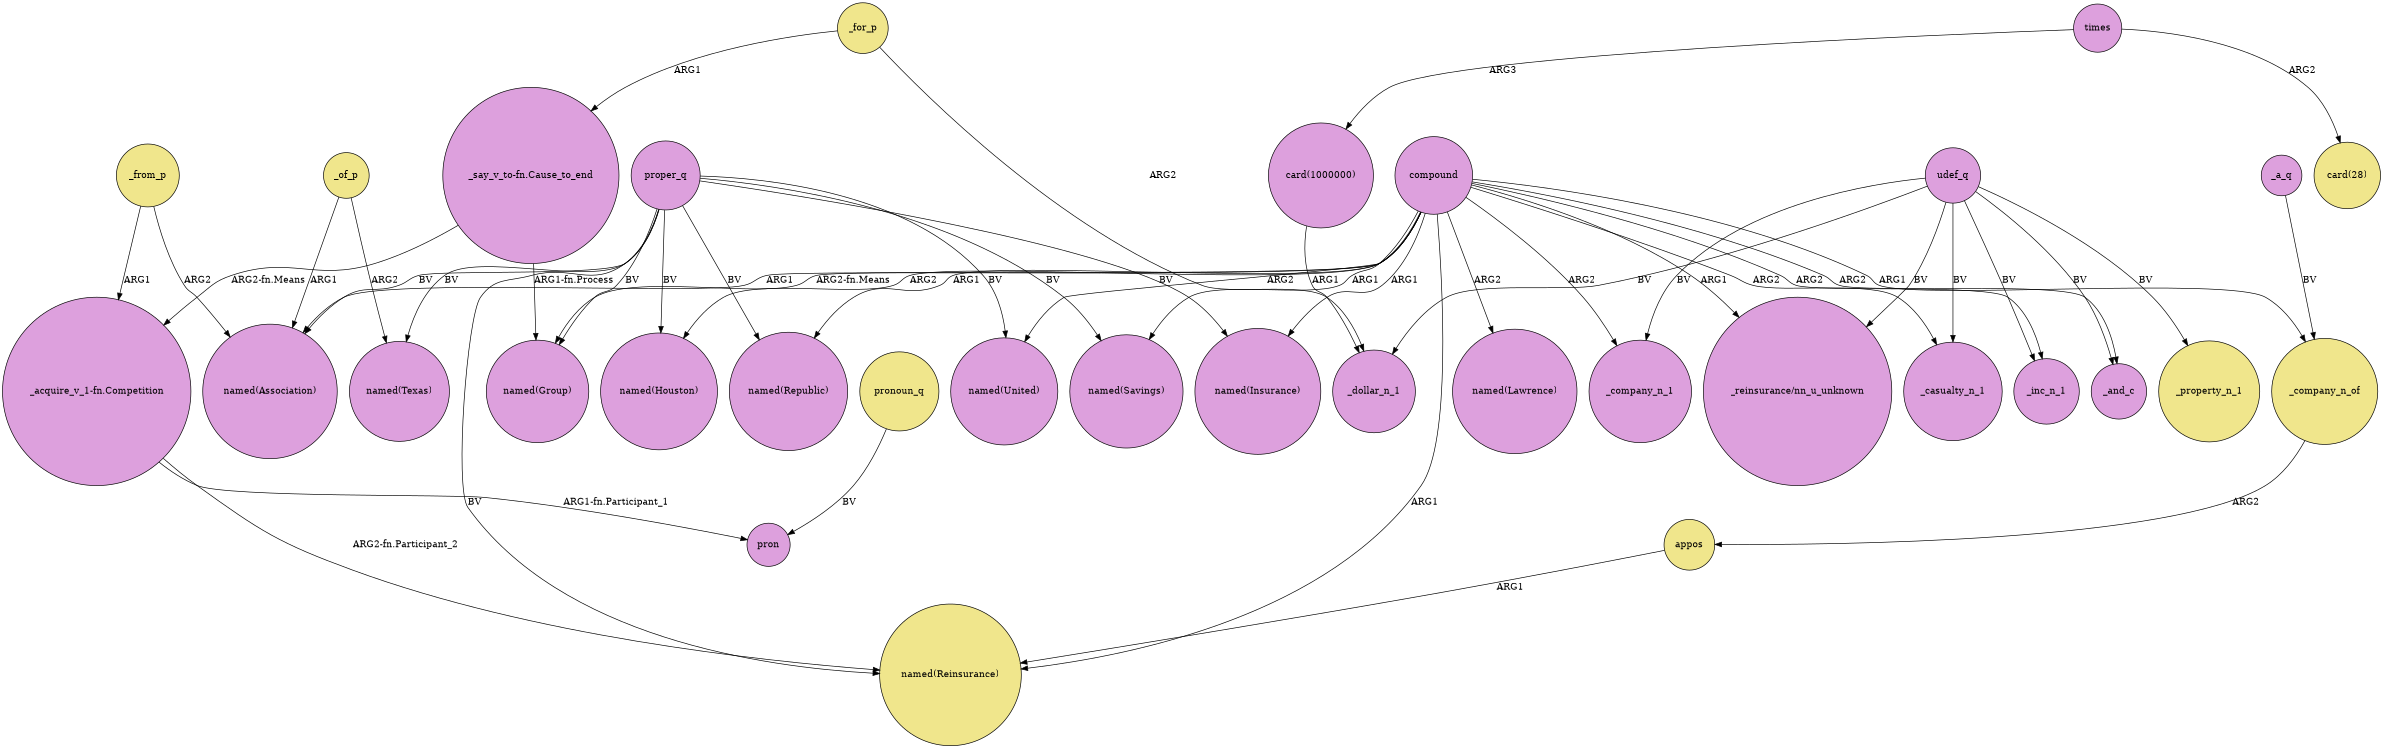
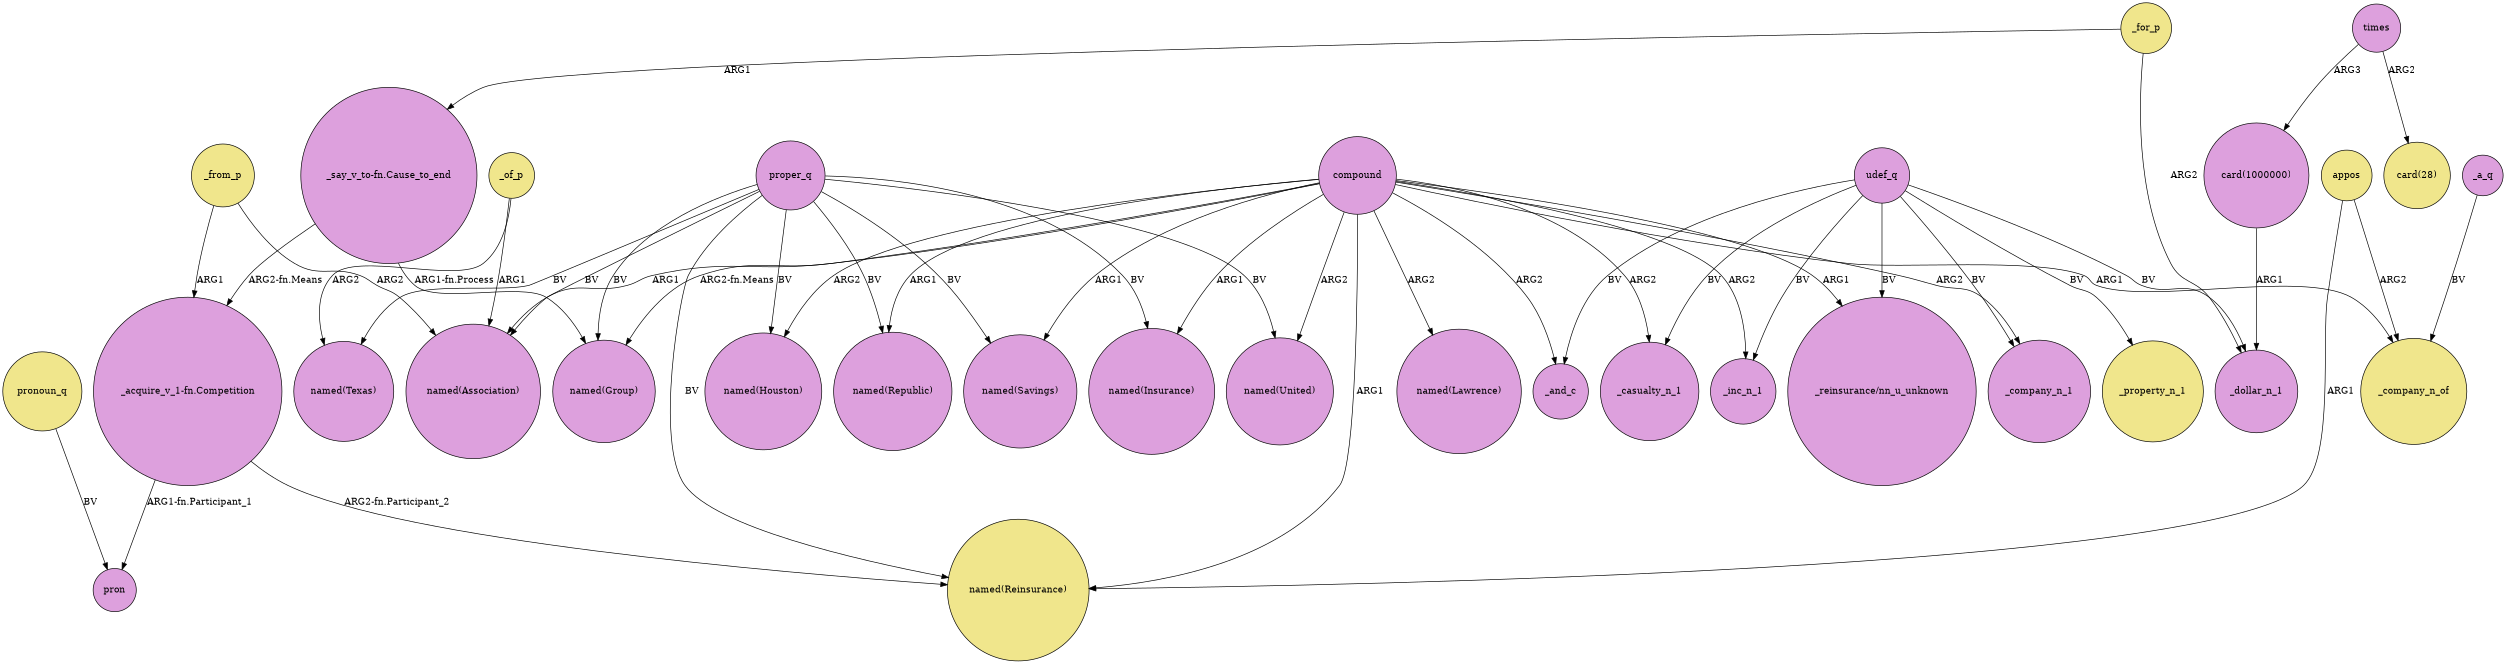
  digraph {
    node [fillcolor=plum shape=circle style=filled]
    proper_q
    "named(Texas)"
    "named(Insurance)"
    "named(Reinsurance)" [fillcolor=khaki]
    "named(United)"
    "named(Group)"
    "named(Association)"
    "named(Savings)"
    "named(Houston)"
    "named(Republic)"
    _for_p [fillcolor=khaki]
    "_say_v_to-fn.Cause_to_end"
    _dollar_n_1
    "_acquire_v_1-fn.Competition"
    pron
    appos [fillcolor=khaki]
    _company_n_of [fillcolor=khaki]
    compound
    "named(Lawrence)"
    _company_n_1
    _casualty_n_1
    _and_c
    _inc_n_1
    "_reinsurance/nn_u_unknown"
    udef_q
    _property_n_1 [fillcolor=khaki]
    "card(28)" [fillcolor=khaki]
    times
    "card(1000000)"
    _a_q
    _from_p [fillcolor=khaki]
    pronoun_q [fillcolor=khaki]
    _of_p [fillcolor=khaki]
    proper_q -> "named(Texas)" [label=BV]
    proper_q -> "named(Insurance)" [label=BV]
    proper_q -> "named(Reinsurance)" [label=BV]
    proper_q -> "named(United)" [label=BV]
    proper_q -> "named(Group)" [label=BV]
    proper_q -> "named(Association)" [label=BV]
    proper_q -> "named(Savings)" [label=BV]
    proper_q -> "named(Houston)" [label=BV]
    proper_q -> "named(Republic)" [label=BV]
    _for_p -> "_say_v_to-fn.Cause_to_end" [label=ARG1]
    _for_p -> _dollar_n_1 [label=ARG2]
    "_say_v_to-fn.Cause_to_end" -> "named(Group)" [label="ARG1-fn.Process"]
    "_say_v_to-fn.Cause_to_end" -> "_acquire_v_1-fn.Competition" [label="ARG2-fn.Means"]
    "_acquire_v_1-fn.Competition" -> "named(Reinsurance)" [label="ARG2-fn.Participant_2"]
    "_acquire_v_1-fn.Competition" -> pron [label="ARG1-fn.Participant_1"]
    appos -> "named(Reinsurance)" [label=ARG1]
-   _company_n_of -> appos [label=ARG2]
+   appos -> _company_n_of [label=ARG2]
    compound -> "named(Insurance)" [label=ARG1]
    compound -> "named(Reinsurance)" [label=ARG1]
    compound -> "named(United)" [label=ARG2]
    compound -> "named(Group)" [label="ARG2-fn.Means"]
    compound -> "named(Association)" [label=ARG1]
    compound -> "named(Savings)" [label=ARG1]
    compound -> "named(Houston)" [label=ARG2]
    compound -> "named(Republic)" [label=ARG1]
    compound -> _company_n_of [label=ARG1]
    compound -> "named(Lawrence)" [label=ARG2]
    compound -> _company_n_1 [label=ARG2]
    compound -> _casualty_n_1 [label=ARG2]
    compound -> _and_c [label=ARG2]
    compound -> _inc_n_1 [label=ARG2]
    compound -> "_reinsurance/nn_u_unknown" [label=ARG1]
    udef_q -> _dollar_n_1 [label=BV]
    udef_q -> _company_n_1 [label=BV]
    udef_q -> _casualty_n_1 [label=BV]
    udef_q -> _and_c [label=BV]
    udef_q -> _inc_n_1 [label=BV]
    udef_q -> "_reinsurance/nn_u_unknown" [label=BV]
    udef_q -> _property_n_1 [label=BV]
    times -> "card(28)" [label=ARG2]
    times -> "card(1000000)" [label=ARG3]
    "card(1000000)" -> _dollar_n_1 [label=ARG1]
    _a_q -> _company_n_of [label=BV]
    _from_p -> "named(Association)" [label=ARG2]
    _from_p -> "_acquire_v_1-fn.Competition" [label=ARG1]
    pronoun_q -> pron [label=BV]
    _of_p -> "named(Texas)" [label=ARG2]
    _of_p -> "named(Association)" [label=ARG1]
  }
